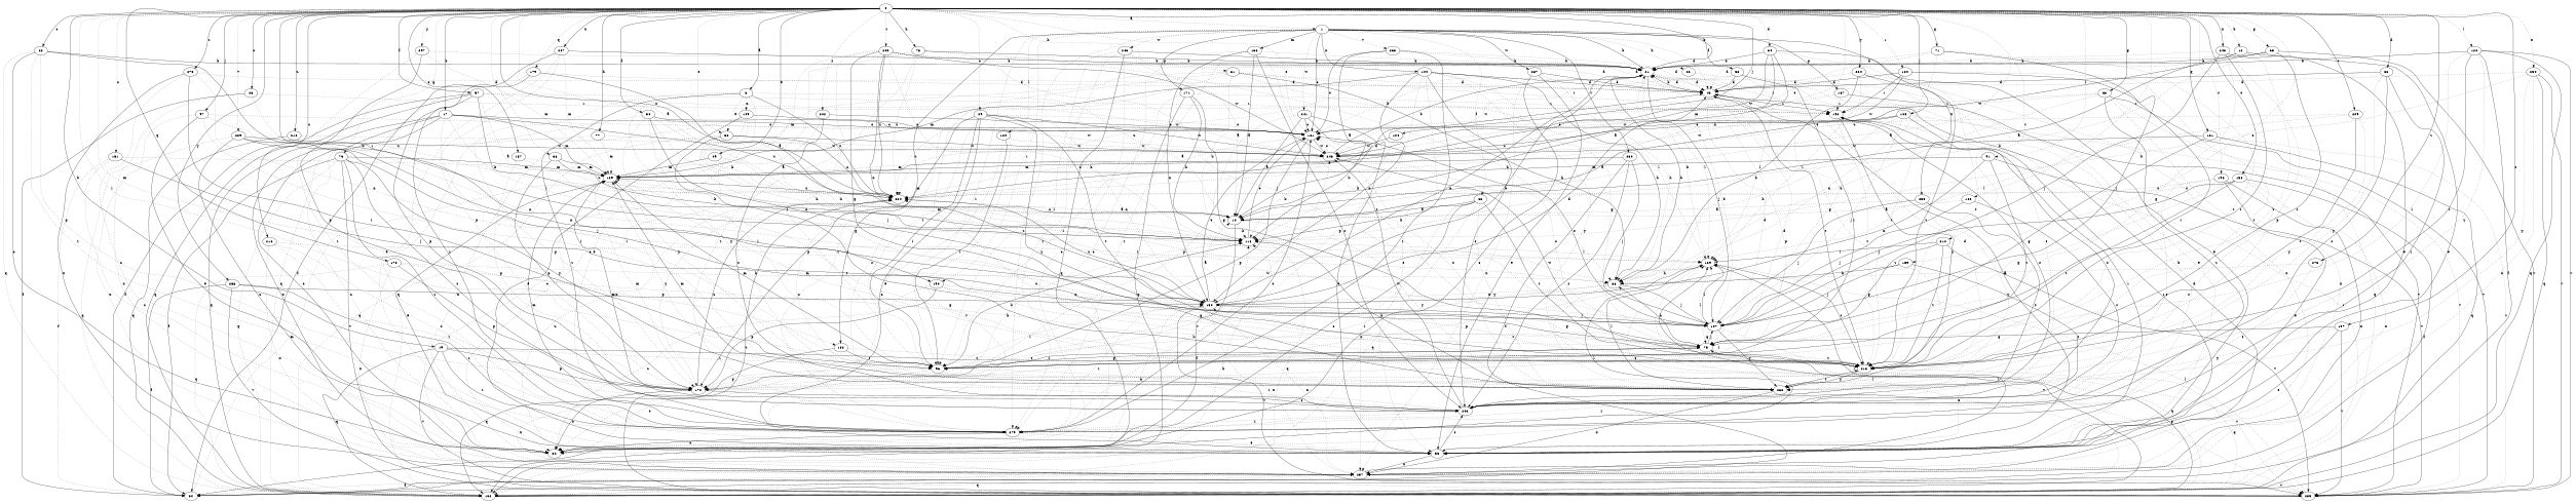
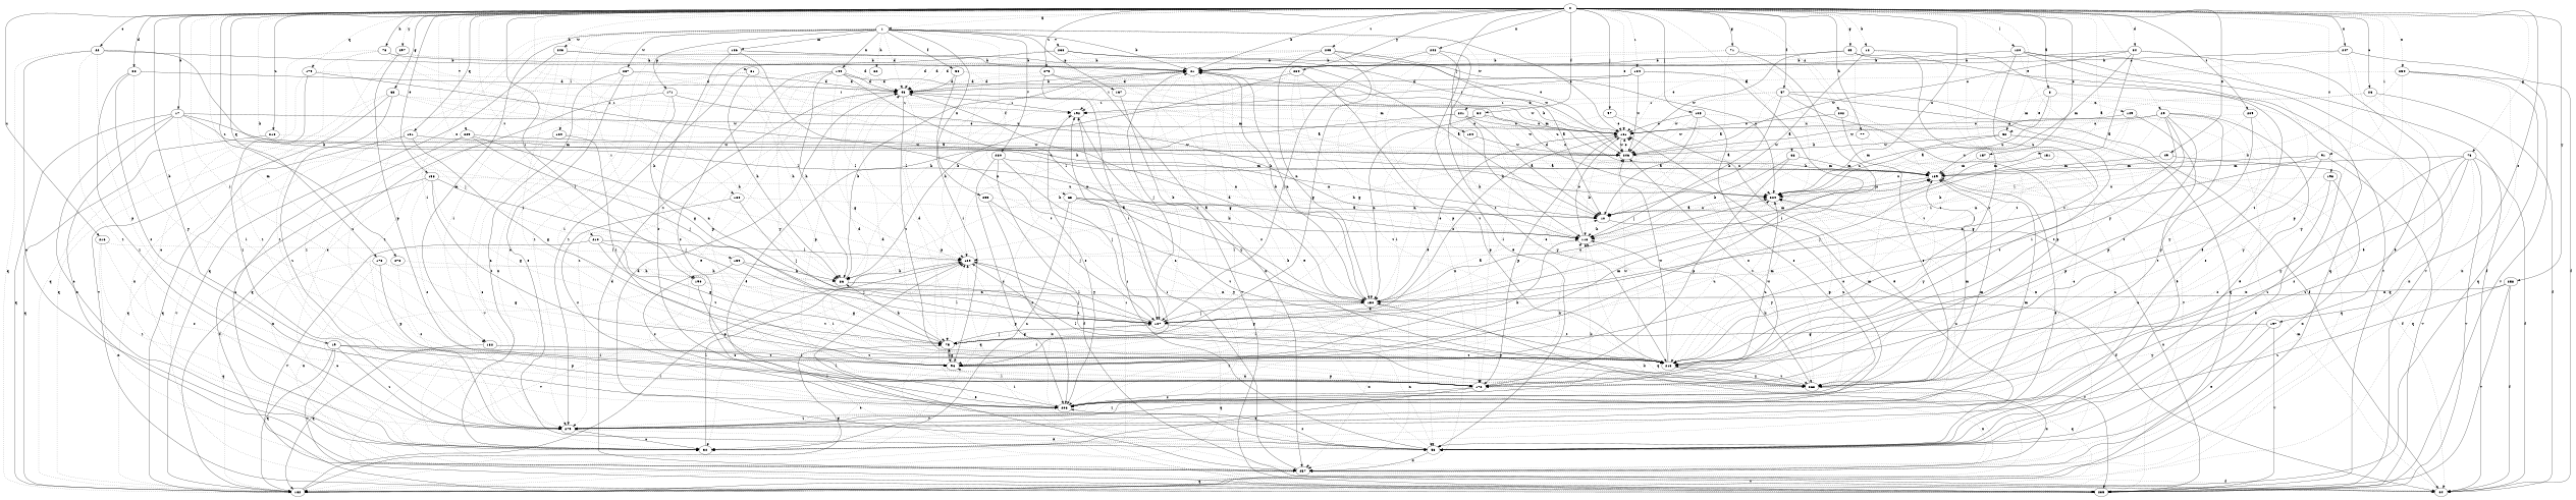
  strict digraph {
    edge [style=dotted]
    0
    1
    8
    10
    12
    17
    19
    21
    22
    26
    29
    34
    36
    38
    49
    52
    54
    57
    65
    68
    71
    73
    77
    78
    81
    91
    96
    97
    104
    105
    118
    120
    132
    151
    157
    158
    159
    161
    173
    179
    181
    184
    188
    190
    197
    198
    202
    205
    209
    210
    216
    218
    224
    229
    247
    248
    254
    258
    264
    n60 [label=297]
    273
    275
    43
    58
    63
    82
    124
    136
    144
    167
    171
    230
    233
    237
    241
    243
    255
    279
    149
    182
    268
    64
    53
    213
    32
    129
    139
    257
    172
    235
    75
    107
    150
    192
    203
    246
    86
    0 -> 1 [label=a]
    0 -> 8 [label=a style=solid]
    0 -> 10 [label=a]
    0 -> 12 [label=b]
    0 -> 17 [label=b style=solid]
    0 -> 19 [label=b style=solid]
    0 -> 21 [label=b style=solid]
    0 -> 22 [label=c style=solid]
    0 -> 26 [label=c style=solid]
    0 -> 29 [label=c]
    0 -> 34 [label=d]
    0 -> 36 [label=d]
    0 -> 38 [label=d style=solid]
    0 -> 49 [label=e style=solid]
    0 -> 52 [label=e]
    0 -> 54 [label=f style=solid]
    0 -> 57 [label=f style=solid]
    0 -> 65 [label=g]
    0 -> 68 [label=g style=solid]
    0 -> 71 [label=g style=solid]
    0 -> 73 [label=g]
    0 -> 77 [label=h style=solid]
    0 -> 78 [label=h style=solid]
    0 -> 81 [label=h]
    0 -> 91 [label=i]
    0 -> 96 [label=i]
    0 -> 97 [label=j style=solid]
    0 -> 104 [label=j style=solid]
    0 -> 105 [label=j style=solid]
    0 -> 118 [label=k]
    0 -> 120 [label=l]
    0 -> 132 [label=m]
    0 -> 151 [label=o]
    0 -> 157 [label=o style=solid]
    0 -> 158 [label=o style=solid]
    0 -> 159 [label=o]
    0 -> 161 [label=o]
    0 -> 173 [label=q style=solid]
    0 -> 179 [label=q]
    0 -> 181 [label=q style=solid]
    0 -> 184 [label=r]
    0 -> 188 [label=r]
    0 -> 190 [label=r style=solid]
    0 -> 197 [label=s style=solid]
    0 -> 198 [label=s]
    0 -> 202 [label=s]
    0 -> 205 [label=t]
    0 -> 209 [label=t style=solid]
    0 -> 210 [label=t]
    0 -> 216 [label=u style=solid]
    0 -> 218 [label=u style=solid]
    0 -> 224 [label=u style=solid]
    0 -> 229 [label=v]
    0 -> 247 [label=x style=solid]
    0 -> 248 [label=x style=solid]
    0 -> 254 [label=x]
    0 -> 258 [label=y style=solid]
    0 -> 264 [label=y style=solid]
    0 -> n60 [label=y]
    0 -> 273 [label=z style=solid]
    0 -> 275 [label=z style=solid]
    1 -> 21 [label=b style=solid]
    1 -> 96 [label=i]
    1 -> 132 [label=m style=solid]
    1 -> 161 [label=o style=solid]
    1 -> 190 [label=r]
    1 -> 43 [label=d]
    1 -> 58 [label=f style=solid]
    1 -> 63 [label=f]
    1 -> 82 [label=h]
    1 -> 124 [label=l]
    1 -> 136 [label=m style=solid]
    1 -> 144 [label=n style=solid]
    1 -> 167 [label=p style=solid]
    1 -> 171 [label=p style=solid]
    1 -> 230 [label=v style=solid]
    1 -> 233 [label=v]
    1 -> 237 [label=w style=solid]
    1 -> 241 [label=w]
    1 -> 243 [label=w]
    1 -> 255 [label=x style=solid]
    1 -> 279 [label=z]
    8 -> 10 [label=a]
    8 -> 52 [label=e]
    8 -> 118 [label=k]
    8 -> 224 [label=u style=solid]
-   8 -> 279 [label=z style=solid]
+   49 -> 279 [label=z style=solid]
    8 -> 149 [label=n]
    8 -> 182 [label=q]
    8 -> 268 [label=y]
    10 -> 118 [label=k]
    10 -> 224 [label=u]
    10 -> 268 [label=y]
    10 -> 64 [label=f style=solid]
    12 -> 10 [label=a style=solid]
    12 -> 21 [label=b]
    12 -> 161 [label=o]
    12 -> 53 [label=e style=solid]
    12 -> 213 [label=t]
    17 -> 96 [label=i]
    17 -> 161 [label=o style=solid]
    17 -> 224 [label=u style=solid]
    17 -> 182 [label=q style=solid]
    17 -> 32 [label=c style=solid]
    17 -> 129 [label=l]
    17 -> 139 [label=m style=solid]
    17 -> 257 [label=x style=solid]
    19 -> 96 [label=i]
    19 -> 279 [label=z style=solid]
    19 -> 182 [label=q style=solid]
    19 -> 213 [label=t style=solid]
    19 -> 172 [label=p style=solid]
    19 -> 235 [label=v style=solid]
    21 -> 43 [label=d]
    21 -> 53 [label=e]
    21 -> 129 [label=l]
    21 -> 75 [label=g]
    21 -> 107 [label=j style=solid]
    21 -> 150 [label=n style=solid]
    21 -> 192 [label=r]
    21 -> 203 [label=s]
    22 -> 21 [label=b style=solid]
    22 -> 118 [label=k style=solid]
    22 -> 279 [label=z]
    22 -> 182 [label=q]
    22 -> 32 [label=c style=solid]
    22 -> 172 [label=p]
    26 -> 224 [label=u]
    26 -> 64 [label=f style=solid]
    26 -> 257 [label=x]
    26 -> 192 [label=r]
    29 -> 96 [label=i style=solid]
    29 -> 161 [label=o]
    29 -> 224 [label=u]
    29 -> 268 [label=y style=solid]
    29 -> 53 [label=e style=solid]
    29 -> 213 [label=t style=solid]
    29 -> 172 [label=p style=solid]
    29 -> 150 [label=n]
    29 -> 203 [label=s]
    29 -> 246 [label=w style=solid]
    34 -> 10 [label=a style=solid]
    34 -> 21 [label=b style=solid]
    34 -> 53 [label=e style=solid]
    34 -> 213 [label=t]
    34 -> 139 [label=m style=solid]
    34 -> 246 [label=w style=solid]
    36 -> 118 [label=k style=solid]
    36 -> 139 [label=m style=solid]
    36 -> 172 [label=p style=solid]
    38 -> 43 [label=d style=solid]
    38 -> 279 [label=z style=solid]
    38 -> 268 [label=y]
    38 -> 203 [label=s style=solid]
    49 -> 118 [label=k]
    49 -> 139 [label=m style=solid]
    52 -> 224 [label=u style=solid]
    52 -> 182 [label=q]
    52 -> 213 [label=t style=solid]
    52 -> 246 [label=w style=solid]
    54 -> 10 [label=a]
    54 -> 96 [label=i]
    54 -> 161 [label=o style=solid]
    54 -> 268 [label=y]
    54 -> 172 [label=p]
    54 -> 150 [label=n style=solid]
    54 -> 246 [label=w]
    54 -> 86 [label=h]
    57 -> 10 [label=a]
    57 -> 118 [label=k style=solid]
    57 -> 182 [label=q style=solid]
    57 -> 64 [label=f style=solid]
    57 -> 172 [label=p style=solid]
    57 -> 192 [label=r]
    57 -> 246 [label=w]
    65 -> 21 [label=b style=solid]
    65 -> 118 [label=k]
    65 -> 213 [label=t style=solid]
    65 -> 235 [label=v style=solid]
    65 -> 246 [label=w style=solid]
    68 -> 279 [label=z style=solid]
    68 -> 182 [label=q]
    68 -> 257 [label=x]
    68 -> 235 [label=v style=solid]
    68 -> 192 [label=r]
    68 -> 246 [label=w]
    68 -> 86 [label=h]
    71 -> 10 [label=a]
    71 -> 21 [label=b]
    71 -> 224 [label=u]
    71 -> 43 [label=d]
    71 -> 213 [label=t]
    71 -> 107 [label=j style=solid]
    73 -> 279 [label=z style=solid]
    73 -> 182 [label=q]
    73 -> 268 [label=y style=solid]
    73 -> 64 [label=f style=solid]
    73 -> 139 [label=m style=solid]
    73 -> 235 [label=v style=solid]
    73 -> 203 [label=s style=solid]
    77 -> 32 [label=c]
    77 -> 139 [label=m]
    77 -> 246 [label=w]
    78 -> 21 [label=b style=solid]
    78 -> 224 [label=u]
    78 -> 279 [label=z]
    78 -> 32 [label=c]
    78 -> 107 [label=j]
    78 -> 86 [label=h]
    81 -> 96 [label=i]
    81 -> 118 [label=k]
    81 -> 43 [label=d]
    81 -> 279 [label=z]
    81 -> 129 [label=l]
    81 -> 139 [label=m]
    81 -> 192 [label=r]
    81 -> 86 [label=h style=solid]
    91 -> 213 [label=t style=solid]
    91 -> 139 [label=m style=solid]
    91 -> 235 [label=v style=solid]
    91 -> 150 [label=n style=solid]
    96 -> 118 [label=k style=solid]
    96 -> 43 [label=d]
    96 -> 32 [label=c]
    96 -> 139 [label=m style=solid]
    96 -> 172 [label=p]
    96 -> 75 [label=g style=solid]
    97 -> 96 [label=i]
    97 -> 161 [label=o]
    97 -> 53 [label=e style=solid]
    97 -> 257 [label=x]
    97 -> 150 [label=n]
    104 -> 118 [label=k]
    104 -> 246 [label=w style=solid]
    105 -> 10 [label=a style=solid]
    105 -> 161 [label=o style=solid]
    105 -> 235 [label=v]
    105 -> 107 [label=j]
    105 -> 203 [label=s style=solid]
    105 -> 246 [label=w]
    105 -> 86 [label=h]
    118 -> 161 [label=o style=solid]
    118 -> 182 [label=q]
    118 -> 129 [label=l]
    118 -> 139 [label=m]
    120 -> 21 [label=b style=solid]
    120 -> 96 [label=i]
    120 -> 182 [label=q style=solid]
    120 -> 268 [label=y]
    120 -> 64 [label=f style=solid]
    120 -> 213 [label=t style=solid]
    120 -> 235 [label=v style=solid]
    132 -> 96 [label=i style=solid]
    132 -> 182 [label=q style=solid]
    132 -> 213 [label=t]
    151 -> 64 [label=f]
    151 -> 32 [label=c]
    151 -> 139 [label=m]
    151 -> 107 [label=j style=solid]
    157 -> 224 [label=u]
    157 -> 139 [label=m]
    157 -> 172 [label=p]
    158 -> 224 [label=u]
    158 -> 64 [label=f style=solid]
    158 -> 213 [label=t style=solid]
    158 -> 257 [label=x]
    158 -> 75 [label=g]
    158 -> 107 [label=j style=solid]
    158 -> 203 [label=s]
    159 -> 107 [label=j style=solid]
    159 -> 203 [label=s style=solid]
    159 -> 86 [label=h style=solid]
    161 -> 21 [label=b]
    161 -> 224 [label=u]
    161 -> 172 [label=p style=solid]
    161 -> 246 [label=w style=solid]
    173 -> 182 [label=q]
    173 -> 257 [label=x]
    173 -> 172 [label=p style=solid]
    173 -> 75 [label=g]
    173 -> 86 [label=h]
    179 -> 10 [label=a style=solid]
    179 -> 43 [label=d]
    179 -> 279 [label=z style=solid]
    179 -> 182 [label=q]
    181 -> 182 [label=q style=solid]
    181 -> 235 [label=v]
    181 -> 75 [label=g style=solid]
    181 -> 246 [label=w style=solid]
    184 -> 96 [label=i style=solid]
    184 -> 43 [label=d style=solid]
    184 -> 213 [label=t]
    184 -> 192 [label=r style=solid]
    184 -> 246 [label=w style=solid]
    188 -> 10 [label=a]
    188 -> 107 [label=j style=solid]
    188 -> 203 [label=s style=solid]
    190 -> 213 [label=t]
    190 -> 32 [label=c]
    190 -> 172 [label=p style=solid]
    190 -> 75 [label=g]
    190 -> 150 [label=n]
    197 -> 268 [label=y]
    197 -> 53 [label=e style=solid]
    197 -> 235 [label=v style=solid]
    197 -> 75 [label=g style=solid]
    198 -> 224 [label=u]
    198 -> 53 [label=e style=solid]
    198 -> 257 [label=x style=solid]
    198 -> 203 [label=s]
    202 -> 161 [label=o style=solid]
    202 -> 32 [label=c]
    202 -> 203 [label=s style=solid]
    205 -> 21 [label=b]
    205 -> 96 [label=i]
    205 -> 224 [label=u style=solid]
    205 -> 43 [label=d]
    205 -> 53 [label=e]
    205 -> 75 [label=g style=solid]
    205 -> 150 [label=n style=solid]
    205 -> 246 [label=w style=solid]
    205 -> 86 [label=h]
    209 -> 161 [label=o]
    209 -> 268 [label=y]
    209 -> 213 [label=t style=solid]
    209 -> 129 [label=l]
    210 -> 213 [label=t style=solid]
    210 -> 129 [label=l style=solid]
    210 -> 235 [label=v style=solid]
    210 -> 75 [label=g style=solid]
    216 -> 279 [label=z]
    216 -> 129 [label=l]
    216 -> 257 [label=x]
    216 -> 203 [label=s]
    218 -> 182 [label=q style=solid]
    218 -> 246 [label=w]
    224 -> 10 [label=a]
    224 -> 43 [label=d style=solid]
    224 -> 172 [label=p]
    229 -> 182 [label=q]
    229 -> 32 [label=c style=solid]
    229 -> 107 [label=j style=solid]
    229 -> 150 [label=n style=solid]
    229 -> 246 [label=w style=solid]
    247 -> 21 [label=b style=solid]
    247 -> 64 [label=f style=solid]
    247 -> 53 [label=e]
    247 -> 139 [label=m]
    247 -> 172 [label=p]
    248 -> 21 [label=b]
    248 -> 53 [label=e style=solid]
    248 -> 213 [label=t style=solid]
    248 -> 172 [label=p]
    248 -> 75 [label=g]
    248 -> 107 [label=j style=solid]
    254 -> 118 [label=k]
    254 -> 43 [label=d]
    254 -> 182 [label=q style=solid]
    254 -> 268 [label=y]
    254 -> 257 [label=x]
    254 -> 235 [label=v style=solid]
    258 -> 279 [label=z style=solid]
    258 -> 64 [label=f style=solid]
    258 -> 235 [label=v style=solid]
    258 -> 150 [label=n style=solid]
    264 -> 43 [label=d]
    264 -> 213 [label=t style=solid]
    264 -> 129 [label=l]
    264 -> 257 [label=x]
    264 -> 150 [label=n]
    264 -> 86 [label=h style=solid]
    n60 -> 21 [label=b]
    n60 -> 279 [label=z]
    n60 -> 139 [label=m]
    n60 -> 172 [label=p style=solid]
    273 -> 203 [label=s]
    273 -> 86 [label=h]
    275 -> 96 [label=i style=solid]
    275 -> 43 [label=d]
    275 -> 32 [label=c]
    275 -> 257 [label=x style=solid]
    275 -> 150 [label=n]
    43 -> 21 [label=b style=solid]
    43 -> 279 [label=z]
    43 -> 213 [label=t style=solid]
    43 -> 172 [label=p]
    43 -> 75 [label=d]
    43 -> 192 [label=r style=solid]
    58 -> 96 [label=i style=solid]
    58 -> 43 [label=d style=solid]
    58 -> 213 [label=t]
    58 -> 246 [label=w]
    63 -> 10 [label=a style=solid]
    63 -> 118 [label=k style=solid]
    63 -> 182 [label=q]
    63 -> 268 [label=y]
    63 -> 213 [label=t style=solid]
    63 -> 32 [label=c style=solid]
    63 -> 257 [label=x]
    82 -> 43 [label=d]
    82 -> 129 [label=l]
    124 -> 96 [label=i style=solid]
    124 -> 32 [label=c]
    124 -> 235 [label=v]
    124 -> 246 [label=w]
    136 -> 10 [label=a style=solid]
    136 -> 21 [label=b]
    136 -> 279 [label=z]
    136 -> 213 [label=t]
    136 -> 32 [label=c]
    136 -> 150 [label=n style=solid]
    136 -> 203 [label=s style=solid]
    144 -> 224 [label=u]
    144 -> 43 [label=d style=solid]
    144 -> 268 [label=y]
    144 -> 53 [label=e]
    144 -> 139 [label=m style=solid]
    144 -> 172 [label=p]
    144 -> 75 [label=g]
    144 -> 150 [label=n style=solid]
    144 -> 203 [label=s style=solid]
    144 -> 86 [label=h style=solid]
    167 -> 224 [label=u]
    167 -> 235 [label=v style=solid]
    167 -> 192 [label=r]
    171 -> 96 [label=i]
    171 -> 118 [label=k style=solid]
    171 -> 182 [label=q style=solid]
    171 -> 75 [label=g style=solid]
    171 -> 192 [label=r]
    230 -> 64 [label=f style=solid]
    230 -> 139 [label=m style=solid]
    230 -> 107 [label=j style=solid]
    230 -> 203 [label=s style=solid]
    233 -> 10 [label=a style=solid]
    233 -> 21 [label=b]
    233 -> 161 [label=o style=solid]
    233 -> 43 [label=d]
    233 -> 279 [label=z style=solid]
    237 -> 43 [label=d style=solid]
    237 -> 53 [label=e style=solid]
    237 -> 32 [label=c style=solid]
    237 -> 257 [label=x]
    237 -> 86 [label=h]
    241 -> 10 [label=a style=solid]
    241 -> 118 [label=k style=solid]
    241 -> 161 [label=o style=solid]
    241 -> 53 [label=e style=solid]
    241 -> 172 [label=p]
    243 -> 10 [label=a]
    243 -> 21 [label=b style=solid]
    243 -> 96 [label=i]
    243 -> 43 [label=d]
    243 -> 279 [label=z]
    243 -> 182 [label=q style=solid]
    243 -> 32 [label=c]
    255 -> 10 [label=a]
    255 -> 268 [label=y]
    255 -> 107 [label=j style=solid]
    255 -> 203 [label=s style=solid]
    279 -> 118 [label=k]
    279 -> 161 [label=o style=solid]
    279 -> 53 [label=e]
    279 -> 32 [label=c style=solid]
    279 -> 139 [label=m style=solid]
    149 -> 161 [label=o style=solid]
    149 -> 53 [label=e style=solid]
    149 -> 257 [label=x]
    149 -> 75 [label=g]
    149 -> 107 [label=j]
    182 -> 118 [label=k]
    182 -> 129 [label=l style=solid]
    182 -> 75 [label=g style=solid]
    182 -> 192 [label=r]
    268 -> 118 [label=k style=solid]
    268 -> 161 [label=o]
    268 -> 224 [label=u]
    268 -> 43 [label=d]
    268 -> 279 [label=z]
    268 -> 213 [label=t style=solid]
    268 -> 129 [label=l style=solid]
    268 -> 139 [label=m style=solid]
    268 -> 257 [label=x style=solid]
    64 -> 129 [label=l]
    64 -> 139 [label=m]
    53 -> 21 [label=b]
    53 -> 43 [label=d style=solid]
    53 -> 257 [label=x style=solid]
    53 -> 192 [label=r style=solid]
    53 -> 203 [label=s style=solid]
    213 -> 224 [label=u]
    213 -> 182 [label=q]
    213 -> 268 [label=y style=solid]
    213 -> 139 [label=m]
    213 -> 246 [label=w style=solid]
    32 -> 224 [label=u]
    32 -> 129 [label=l style=solid]
    32 -> 150 [label=n]
    129 -> 21 [label=b]
    129 -> 213 [label=t style=solid]
    129 -> 32 [label=c]
    129 -> 172 [label=p]
    129 -> 86 [label=h]
    139 -> 224 [label=u style=solid]
    139 -> 268 [label=y]
    139 -> 53 [label=e style=solid]
    139 -> 213 [label=t]
    257 -> 43 [label=d style=solid]
    257 -> 182 [label=q]
    257 -> 64 [label=f]
    257 -> 129 [label=l style=solid]
    257 -> 235 [label=v]
    257 -> 150 [label=n]
    257 -> 192 [label=r style=solid]
    172 -> 118 [label=k]
    172 -> 224 [label=u style=solid]
    172 -> 32 [label=c style=solid]
    172 -> 139 [label=m]
    172 -> 257 [label=x]
    172 -> 203 [label=s style=solid]
    172 -> 246 [label=w]
    235 -> 224 [label=u style=solid]
    235 -> 129 [label=l]
    75 -> 96 [label=i style=solid]
    75 -> 161 [label=o]
    75 -> 53 [label=e]
    75 -> 213 [label=t]
    75 -> 129 [label=l]
    75 -> 235 [label=v]
    75 -> 107 [label=j style=solid]
    75 -> 86 [label=h style=solid]
    107 -> 21 [label=b]
    107 -> 96 [label=i]
    107 -> 161 [label=o style=solid]
    107 -> 182 [label=q]
    107 -> 268 [label=y style=solid]
    107 -> 129 [label=l style=solid]
    107 -> 75 [label=g]
    150 -> 10 [label=a]
    150 -> 21 [label=b style=solid]
    150 -> 96 [label=i]
    150 -> 161 [label=o style=solid]
    150 -> 224 [label=u style=solid]
    150 -> 43 [label=d style=solid]
    150 -> 279 [label=z]
    150 -> 213 [label=t]
    150 -> 257 [label=x]
    150 -> 235 [label=v style=solid]
    150 -> 75 [label=g]
    150 -> 107 [label=j style=solid]
    192 -> 161 [label=o]
    192 -> 268 [label=y style=solid]
    192 -> 213 [label=t]
    192 -> 203 [label=s style=solid]
    203 -> 96 [label=i]
    203 -> 279 [label=z]
    203 -> 139 [label=m style=solid]
    203 -> 246 [label=w style=solid]
    246 -> 21 [label=b style=solid]
    246 -> 118 [label=k]
    246 -> 161 [label=o]
    246 -> 139 [label=m]
    86 -> 21 [label=b style=solid]
    86 -> 96 [label=i]
    86 -> 235 [label=v]
    86 -> 107 [label=j style=solid]
    86 -> 150 [label=n]
  }
